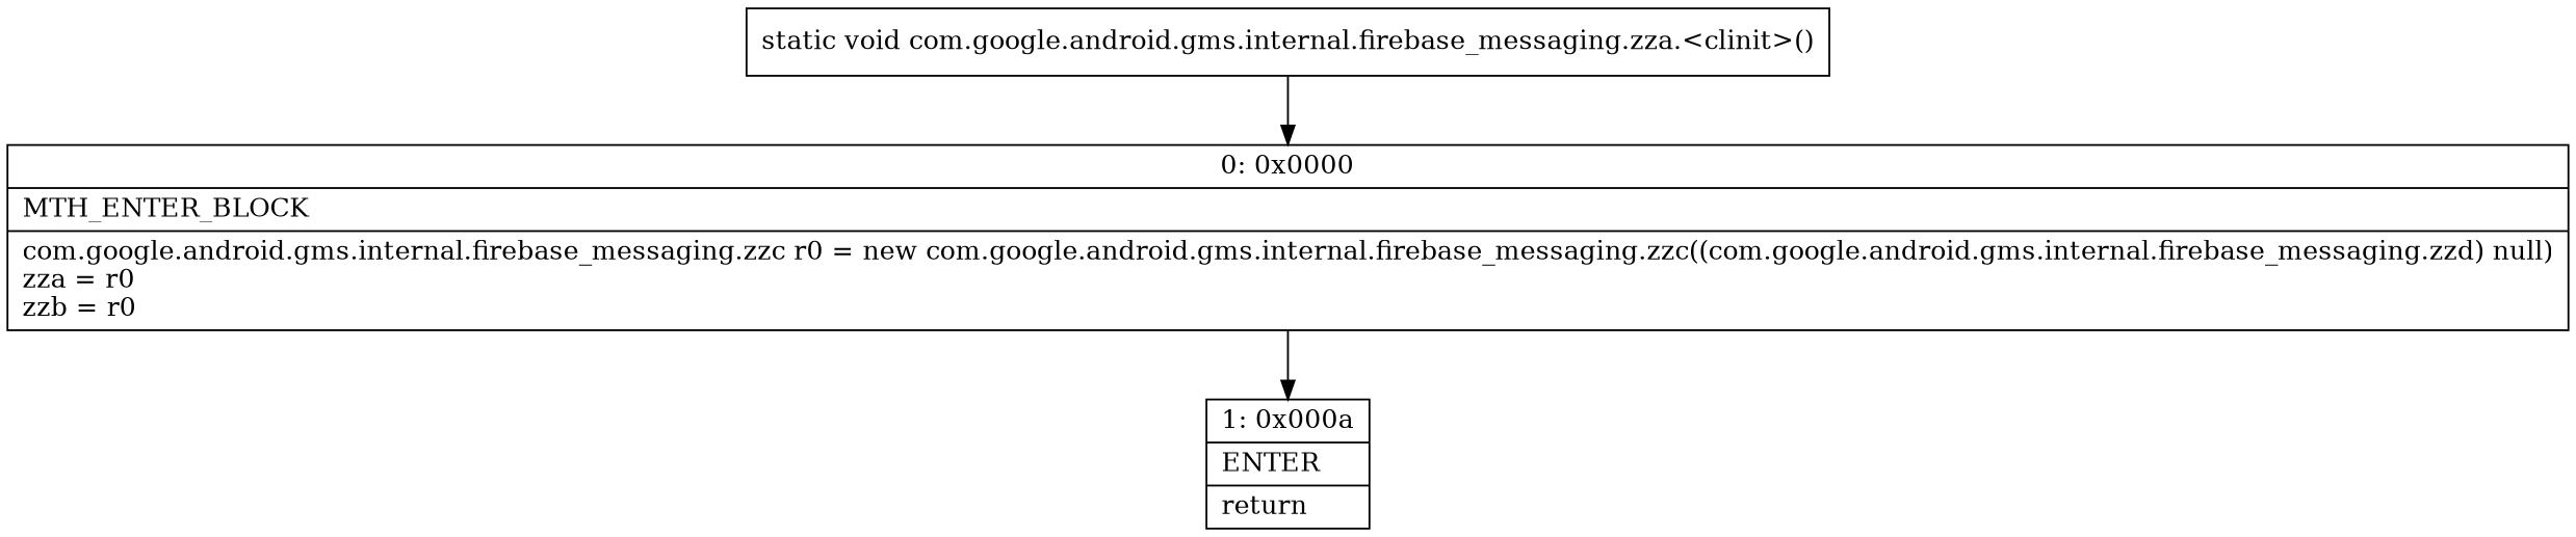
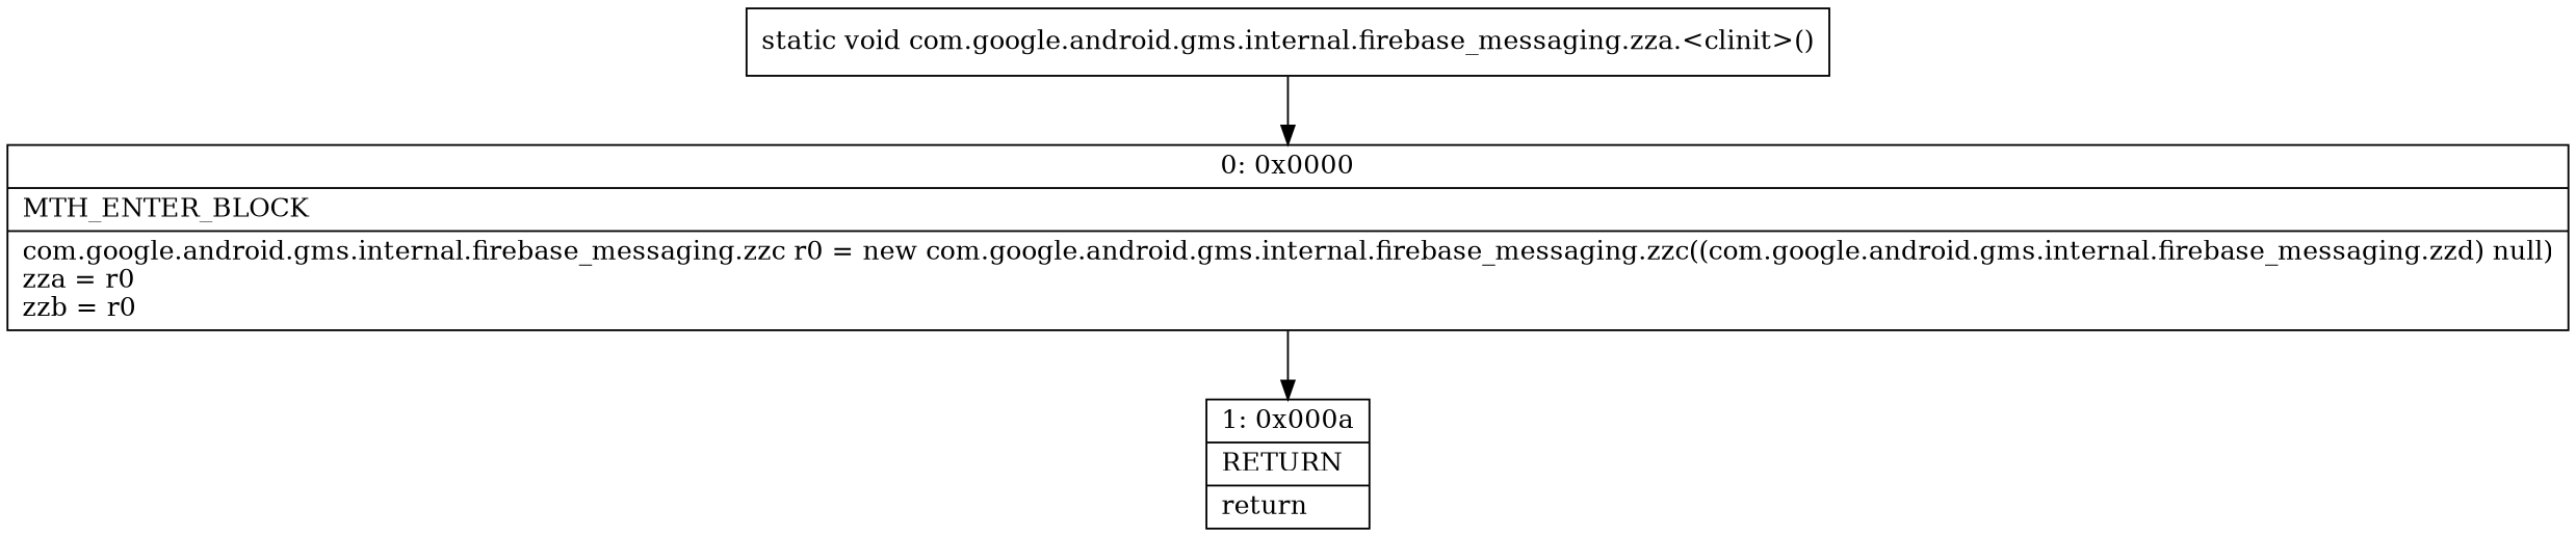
  digraph {
    node [shape=record]
    n1 [label="{0\:\ 0x0000|MTH_ENTER_BLOCK\l|com.google.android.gms.internal.firebase_messaging.zzc r0 = new com.google.android.gms.internal.firebase_messaging.zzc((com.google.android.gms.internal.firebase_messaging.zzd) null)\lzza = r0\lzzb = r0\l}"]
-   n2 [label="{1\:\ 0x000a|ENTER\l|return\l}"]
+   n2 [label="{1\:\ 0x000a|RETURN\l|return\l}"]
    n3 [label="{static void com.google.android.gms.internal.firebase_messaging.zza.\<clinit\>() }"]
    n1 -> n2
    n3 -> n1
  }
